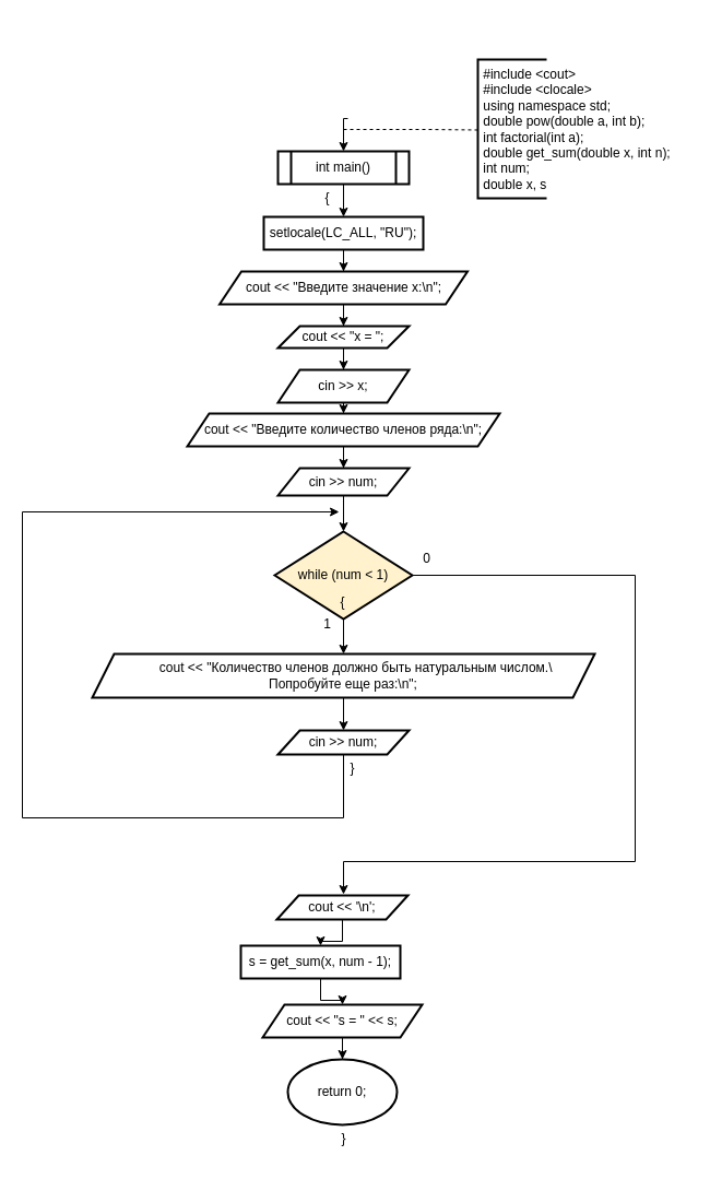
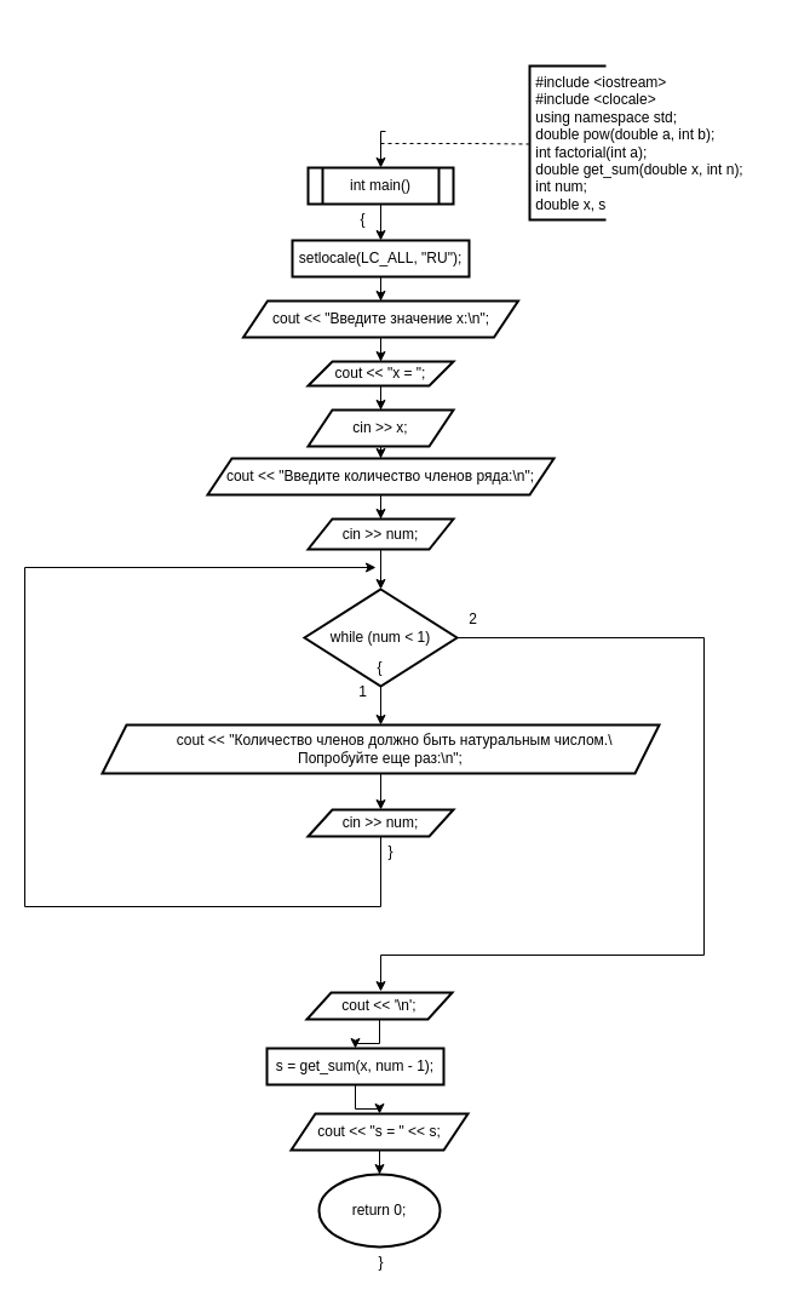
  <mxCell id="0" />
  <mxCell id="1" parent="0" />
  <mxCell id="2" value="" style="group" vertex="1" connectable="0" parent="1"><mxGeometry x="20" y="20.2" width="607.5" height="1036.8" as="geometry" /></mxCell>
  <mxCell id="3" value="" style="edgeStyle=orthogonalEdgeStyle;rounded=0;orthogonalLoop=1;jettySize=auto;html=1;exitX=0.5;exitY=1;exitDx=0;exitDy=0;exitPerimeter=0;" parent="2" edge="1"><mxGeometry relative="1" as="geometry"><mxPoint x="297.98" y="87.8" as="sourcePoint" /><mxPoint x="293.998" y="117.8" as="targetPoint" /><Array as="points"><mxPoint x="293.98" y="87.8" /></Array></mxGeometry></mxCell>
  <mxCell id="4" value="" style="edgeStyle=orthogonalEdgeStyle;rounded=0;orthogonalLoop=1;jettySize=auto;html=1;" parent="2" source="5" target="9" edge="1"><mxGeometry relative="1" as="geometry" /></mxCell>
  <mxCell id="5" value="int main()" style="shape=process;whiteSpace=wrap;html=1;backgroundOutline=1;strokeWidth=2;" parent="2" vertex="1"><mxGeometry x="234" y="117.8" width="120" height="30" as="geometry" /></mxCell>
  <mxCell id="6" value="" style="endArrow=none;dashed=1;html=1;rounded=0;entryX=0;entryY=0.5;entryDx=0;entryDy=0;entryPerimeter=0;strokeColor=default;targetPerimeterSpacing=0;sourcePerimeterSpacing=0;jumpStyle=none;" parent="2" edge="1"><mxGeometry width="50" height="50" relative="1" as="geometry"><mxPoint x="294" y="97.8" as="sourcePoint" /><mxPoint x="417" y="98.3" as="targetPoint" /><Array as="points"><mxPoint x="370" y="97.8" /></Array></mxGeometry></mxCell>
  <mxCell id="7" value="{" style="text;html=1;align=center;verticalAlign=middle;resizable=0;points=[];autosize=1;strokeColor=none;fillColor=none;" parent="2" vertex="1"><mxGeometry x="264" y="145.8" width="30" height="30" as="geometry" /></mxCell>
  <mxCell id="8" value="" style="edgeStyle=orthogonalEdgeStyle;rounded=0;orthogonalLoop=1;jettySize=auto;html=1;" parent="2" source="9" target="11" edge="1"><mxGeometry relative="1" as="geometry" /></mxCell>
  <mxCell id="9" value="setlocale(LC_ALL, &quot;RU&quot;);" style="whiteSpace=wrap;html=1;strokeWidth=2;" parent="2" vertex="1"><mxGeometry x="221" y="177.8" width="146" height="30" as="geometry" /></mxCell>
  <mxCell id="10" value="" style="edgeStyle=orthogonalEdgeStyle;rounded=0;orthogonalLoop=1;jettySize=auto;html=1;" parent="2" source="11" target="13" edge="1"><mxGeometry relative="1" as="geometry" /></mxCell>
  <mxCell id="11" value="cout &amp;lt;&amp;lt; &quot;Введите значение x:\n&quot;;" style="shape=parallelogram;perimeter=parallelogramPerimeter;whiteSpace=wrap;html=1;fixedSize=1;strokeWidth=2;" parent="2" vertex="1"><mxGeometry x="180.5" y="227.8" width="227" height="30" as="geometry" /></mxCell>
  <mxCell id="12" value="" style="edgeStyle=orthogonalEdgeStyle;rounded=0;orthogonalLoop=1;jettySize=auto;html=1;" parent="2" source="13" target="15" edge="1"><mxGeometry relative="1" as="geometry" /></mxCell>
  <mxCell id="13" value="cout &amp;lt;&amp;lt; &quot;x = &quot;;" style="shape=parallelogram;perimeter=parallelogramPerimeter;whiteSpace=wrap;html=1;fixedSize=1;strokeWidth=2;" parent="2" vertex="1"><mxGeometry x="234" y="277.8" width="120" height="20" as="geometry" /></mxCell>
  <mxCell id="14" value="" style="edgeStyle=orthogonalEdgeStyle;rounded=0;orthogonalLoop=1;jettySize=auto;html=1;" parent="2" source="15" target="17" edge="1"><mxGeometry relative="1" as="geometry" /></mxCell>
  <mxCell id="15" value="cin &amp;gt;&amp;gt; x;" style="shape=parallelogram;perimeter=parallelogramPerimeter;whiteSpace=wrap;html=1;fixedSize=1;strokeWidth=2;" parent="2" vertex="1"><mxGeometry x="234" y="317.8" width="120" height="30" as="geometry" /></mxCell>
  <mxCell id="16" value="" style="edgeStyle=orthogonalEdgeStyle;rounded=0;orthogonalLoop=1;jettySize=auto;html=1;" parent="2" source="17" target="19" edge="1"><mxGeometry relative="1" as="geometry" /></mxCell>
  <mxCell id="17" value="cout &amp;lt;&amp;lt; &quot;Введите количество членов ряда:\n&quot;;" style="shape=parallelogram;perimeter=parallelogramPerimeter;whiteSpace=wrap;html=1;fixedSize=1;strokeWidth=2;" parent="2" vertex="1"><mxGeometry x="151" y="357.8" width="286" height="30" as="geometry" /></mxCell>
  <mxCell id="18" value="" style="edgeStyle=orthogonalEdgeStyle;rounded=0;orthogonalLoop=1;jettySize=auto;html=1;" parent="2" source="19" target="22" edge="1"><mxGeometry relative="1" as="geometry" /></mxCell>
  <mxCell id="19" value="cin &amp;gt;&amp;gt; num;" style="shape=parallelogram;perimeter=parallelogramPerimeter;whiteSpace=wrap;html=1;fixedSize=1;strokeWidth=2;" parent="2" vertex="1"><mxGeometry x="234" y="407.8" width="120" height="25" as="geometry" /></mxCell>
  <mxCell id="20" value="" style="edgeStyle=orthogonalEdgeStyle;rounded=0;orthogonalLoop=1;jettySize=auto;html=1;" parent="2" source="22" target="24" edge="1"><mxGeometry relative="1" as="geometry" /></mxCell>
  <mxCell id="21" style="edgeStyle=orthogonalEdgeStyle;rounded=0;orthogonalLoop=1;jettySize=auto;html=1;entryX=0.5;entryY=0;entryDx=0;entryDy=0;" parent="2" source="22" edge="1"><mxGeometry relative="1" as="geometry"><mxPoint x="294" y="797.8" as="targetPoint" /><Array as="points"><mxPoint x="561" y="505.8" /><mxPoint x="561" y="767.8" /><mxPoint x="294" y="767.8" /><mxPoint x="294" y="797.8" /></Array></mxGeometry></mxCell>
- <mxCell id="22" value="while (num &amp;lt; 1)" style="rhombus;whiteSpace=wrap;html=1;strokeWidth=2;fillColor=#fff2cc;" parent="2" vertex="1"><mxGeometry x="231" y="465.8" width="126" height="80" as="geometry" /></mxCell>
+ <mxCell id="22" value="while (num &amp;lt; 1)" style="rhombus;whiteSpace=wrap;html=1;strokeWidth=2;" parent="2" vertex="1"><mxGeometry x="231" y="465.8" width="126" height="80" as="geometry" /></mxCell>
  <mxCell id="23" value="" style="edgeStyle=orthogonalEdgeStyle;rounded=0;orthogonalLoop=1;jettySize=auto;html=1;" parent="2" source="24" target="28" edge="1"><mxGeometry relative="1" as="geometry" /></mxCell>
  <mxCell id="24" value="&lt;div&gt;&amp;nbsp; &amp;nbsp; &amp;nbsp; &amp;nbsp;cout &amp;lt;&amp;lt; &quot;Количество членов должно быть натуральным числом.\&lt;/div&gt;&lt;div&gt;Попробуйте еще раз:\n&quot;;&lt;/div&gt;" style="shape=parallelogram;perimeter=parallelogramPerimeter;whiteSpace=wrap;html=1;fixedSize=1;strokeWidth=2;" parent="2" vertex="1"><mxGeometry x="64" y="577.8" width="460" height="40" as="geometry" /></mxCell>
  <mxCell id="25" value="1" style="text;html=1;align=center;verticalAlign=middle;resizable=0;points=[];autosize=1;strokeColor=none;fillColor=none;" parent="2" vertex="1"><mxGeometry x="264" y="535.8" width="30" height="30" as="geometry" /></mxCell>
  <mxCell id="26" value="{" style="text;html=1;align=center;verticalAlign=middle;resizable=0;points=[];autosize=1;strokeColor=none;fillColor=none;" parent="2" vertex="1"><mxGeometry x="278" y="515.8" width="30" height="30" as="geometry" /></mxCell>
  <mxCell id="27" style="edgeStyle=orthogonalEdgeStyle;rounded=0;orthogonalLoop=1;jettySize=auto;html=1;" parent="2" source="28" edge="1"><mxGeometry relative="1" as="geometry"><mxPoint x="290" y="447.8" as="targetPoint" /><Array as="points"><mxPoint x="294" y="727.8" /><mxPoint y="727.8" /><mxPoint y="447.8" /></Array></mxGeometry></mxCell>
  <mxCell id="28" value="cin &amp;gt;&amp;gt; num;" style="shape=parallelogram;perimeter=parallelogramPerimeter;whiteSpace=wrap;html=1;fixedSize=1;strokeWidth=2;" parent="2" vertex="1"><mxGeometry x="234" y="647.8" width="120" height="22" as="geometry" /></mxCell>
  <mxCell id="29" value="}" style="text;html=1;align=center;verticalAlign=middle;resizable=0;points=[];autosize=1;strokeColor=none;fillColor=none;" parent="2" vertex="1"><mxGeometry x="287" y="667.8" width="30" height="30" as="geometry" /></mxCell>
- <mxCell id="30" value="0" style="text;html=1;align=center;verticalAlign=middle;resizable=0;points=[];autosize=1;strokeColor=none;fillColor=none;" parent="2" vertex="1"><mxGeometry x="355" y="475.8" width="30" height="30" as="geometry" /></mxCell>
+ <mxCell id="30" value="2" style="text;html=1;align=center;verticalAlign=middle;resizable=0;points=[];autosize=1;strokeColor=none;fillColor=none;" parent="2" vertex="1"><mxGeometry x="355" y="475.8" width="30" height="30" as="geometry" /></mxCell>
  <mxCell id="31" value="" style="strokeWidth=2;html=1;shape=mxgraph.flowchart.annotation_1;align=left;pointerEvents=1;" parent="2" vertex="1"><mxGeometry x="417" y="33.8" width="63" height="127" as="geometry" /></mxCell>
- <mxCell id="32" value="&lt;div style=&quot;text-align: left; text-wrap: nowrap;&quot;&gt;&lt;font&gt;#include &amp;lt;cout&amp;gt;&lt;/font&gt;&lt;/div&gt;&lt;div style=&quot;text-align: left; text-wrap: nowrap;&quot;&gt;&lt;font&gt;#include &amp;lt;clocale&amp;gt;&lt;/font&gt;&lt;/div&gt;&lt;div style=&quot;text-align: left; text-wrap: nowrap;&quot;&gt;&lt;font&gt;using namespace std;&lt;/font&gt;&lt;/div&gt;&lt;div style=&quot;text-align: left; text-wrap: nowrap;&quot;&gt;&lt;font&gt;&lt;span style=&quot;text-align: center; text-wrap: wrap;&quot;&gt;double pow(double a, int b);&lt;/span&gt;&lt;br&gt;&lt;/font&gt;&lt;/div&gt;&lt;div style=&quot;text-align: left; text-wrap: nowrap;&quot;&gt;&lt;font&gt;&lt;span style=&quot;text-align: center; text-wrap: wrap;&quot;&gt;int factorial(int a);&lt;/span&gt;&lt;span style=&quot;text-align: center; text-wrap: wrap;&quot;&gt;&lt;br&gt;&lt;/span&gt;&lt;/font&gt;&lt;/div&gt;&lt;div style=&quot;text-align: left; text-wrap: nowrap;&quot;&gt;&lt;font&gt;&lt;span style=&quot;text-align: center; text-wrap: wrap;&quot;&gt;double get_sum(double x, int n);&lt;/span&gt;&lt;span style=&quot;text-align: center; text-wrap: wrap;&quot;&gt;&lt;br&gt;&lt;/span&gt;&lt;/font&gt;&lt;/div&gt;&lt;div style=&quot;text-align: left; text-wrap: nowrap;&quot;&gt;&lt;font&gt;int num;&lt;/font&gt;&lt;/div&gt;&lt;div style=&quot;text-align: left; text-wrap: nowrap;&quot;&gt;&lt;font&gt;double x, s&lt;/font&gt;&lt;/div&gt;" style="text;strokeColor=none;align=center;fillColor=none;html=1;verticalAlign=middle;whiteSpace=wrap;rounded=0;" parent="2" vertex="1"><mxGeometry x="407.5" width="200" height="194.6" as="geometry" /></mxCell>
+ <mxCell id="32" value="&lt;div style=&quot;text-align: left; text-wrap: nowrap;&quot;&gt;&lt;font&gt;#include &amp;lt;iostream&amp;gt;&lt;/font&gt;&lt;/div&gt;&lt;div style=&quot;text-align: left; text-wrap: nowrap;&quot;&gt;&lt;font&gt;#include &amp;lt;clocale&amp;gt;&lt;/font&gt;&lt;/div&gt;&lt;div style=&quot;text-align: left; text-wrap: nowrap;&quot;&gt;&lt;font&gt;using namespace std;&lt;/font&gt;&lt;/div&gt;&lt;div style=&quot;text-align: left; text-wrap: nowrap;&quot;&gt;&lt;font&gt;&lt;span style=&quot;text-align: center; text-wrap: wrap;&quot;&gt;double pow(double a, int b);&lt;/span&gt;&lt;br&gt;&lt;/font&gt;&lt;/div&gt;&lt;div style=&quot;text-align: left; text-wrap: nowrap;&quot;&gt;&lt;font&gt;&lt;span style=&quot;text-align: center; text-wrap: wrap;&quot;&gt;int factorial(int a);&lt;/span&gt;&lt;span style=&quot;text-align: center; text-wrap: wrap;&quot;&gt;&lt;br&gt;&lt;/span&gt;&lt;/font&gt;&lt;/div&gt;&lt;div style=&quot;text-align: left; text-wrap: nowrap;&quot;&gt;&lt;font&gt;&lt;span style=&quot;text-align: center; text-wrap: wrap;&quot;&gt;double get_sum(double x, int n);&lt;/span&gt;&lt;span style=&quot;text-align: center; text-wrap: wrap;&quot;&gt;&lt;br&gt;&lt;/span&gt;&lt;/font&gt;&lt;/div&gt;&lt;div style=&quot;text-align: left; text-wrap: nowrap;&quot;&gt;&lt;font&gt;int num;&lt;/font&gt;&lt;/div&gt;&lt;div style=&quot;text-align: left; text-wrap: nowrap;&quot;&gt;&lt;font&gt;double x, s&lt;/font&gt;&lt;/div&gt;" style="text;strokeColor=none;align=center;fillColor=none;html=1;verticalAlign=middle;whiteSpace=wrap;rounded=0;" parent="2" vertex="1"><mxGeometry x="407.5" width="200" height="194.6" as="geometry" /></mxCell>
  <mxCell id="33" value="" style="edgeStyle=orthogonalEdgeStyle;rounded=0;orthogonalLoop=1;jettySize=auto;html=1;" parent="2" source="34" target="35" edge="1"><mxGeometry relative="1" as="geometry" /></mxCell>
  <mxCell id="34" value="s = get_sum(x, num - 1);" style="whiteSpace=wrap;html=1;strokeWidth=2;" parent="2" vertex="1"><mxGeometry x="200" y="844.8" width="146" height="30" as="geometry" /></mxCell>
  <mxCell id="35" value="cout &amp;lt;&amp;lt; &quot;s = &quot; &amp;lt;&amp;lt; s;" style="shape=parallelogram;perimeter=parallelogramPerimeter;whiteSpace=wrap;html=1;fixedSize=1;strokeWidth=2;" parent="2" vertex="1"><mxGeometry x="220" y="898.8" width="146" height="30" as="geometry" /></mxCell>
  <mxCell id="36" value="return 0;" style="strokeWidth=2;html=1;shape=mxgraph.flowchart.start_1;whiteSpace=wrap;" parent="2" vertex="1"><mxGeometry x="243" y="948.8" width="100" height="60" as="geometry" /></mxCell>
  <mxCell id="37" style="edgeStyle=orthogonalEdgeStyle;rounded=0;orthogonalLoop=1;jettySize=auto;html=1;entryX=0.5;entryY=0;entryDx=0;entryDy=0;entryPerimeter=0;" parent="2" source="35" target="36" edge="1"><mxGeometry relative="1" as="geometry" /></mxCell>
  <mxCell id="38" value="}" style="text;html=1;align=center;verticalAlign=middle;resizable=0;points=[];autosize=1;strokeColor=none;fillColor=none;" parent="2" vertex="1"><mxGeometry x="279" y="1006.8" width="30" height="30" as="geometry" /></mxCell>
  <mxCell id="39" style="edgeStyle=orthogonalEdgeStyle;rounded=0;orthogonalLoop=1;jettySize=auto;html=1;entryX=0.5;entryY=0;entryDx=0;entryDy=0;" parent="2" source="40" target="34" edge="1"><mxGeometry relative="1" as="geometry"><mxPoint x="293" y="842.6" as="targetPoint" /></mxGeometry></mxCell>
  <mxCell id="40" value="cout &amp;lt;&amp;lt; '\n';" style="shape=parallelogram;perimeter=parallelogramPerimeter;whiteSpace=wrap;html=1;fixedSize=1;strokeWidth=2;" parent="2" vertex="1"><mxGeometry x="233" y="798.8" width="120" height="22" as="geometry" /></mxCell>
